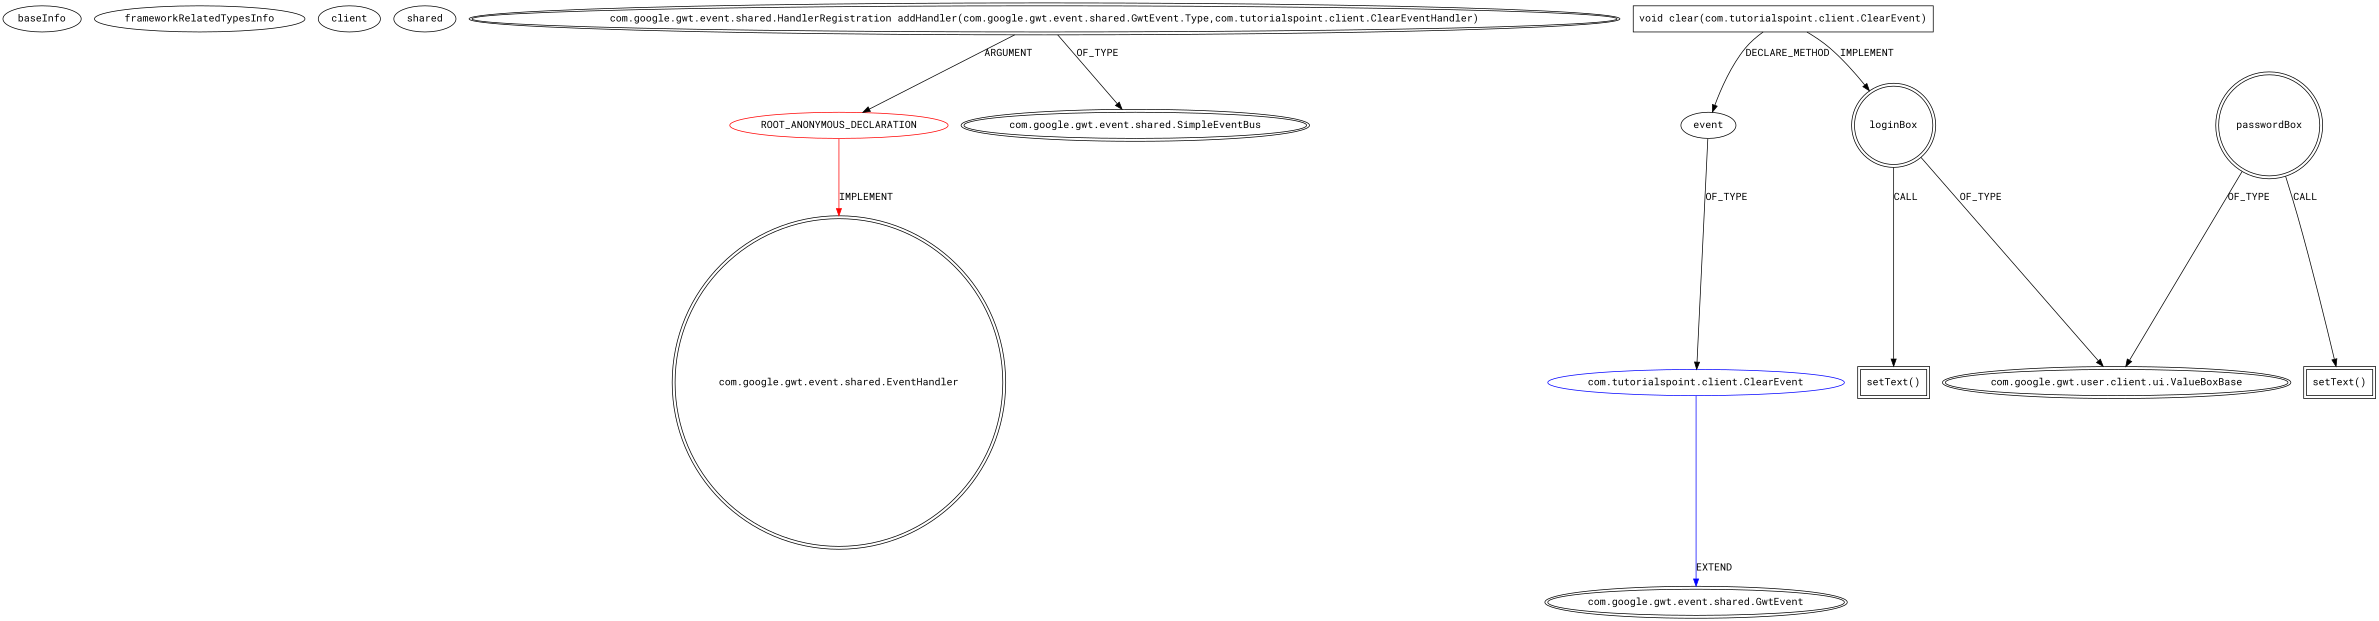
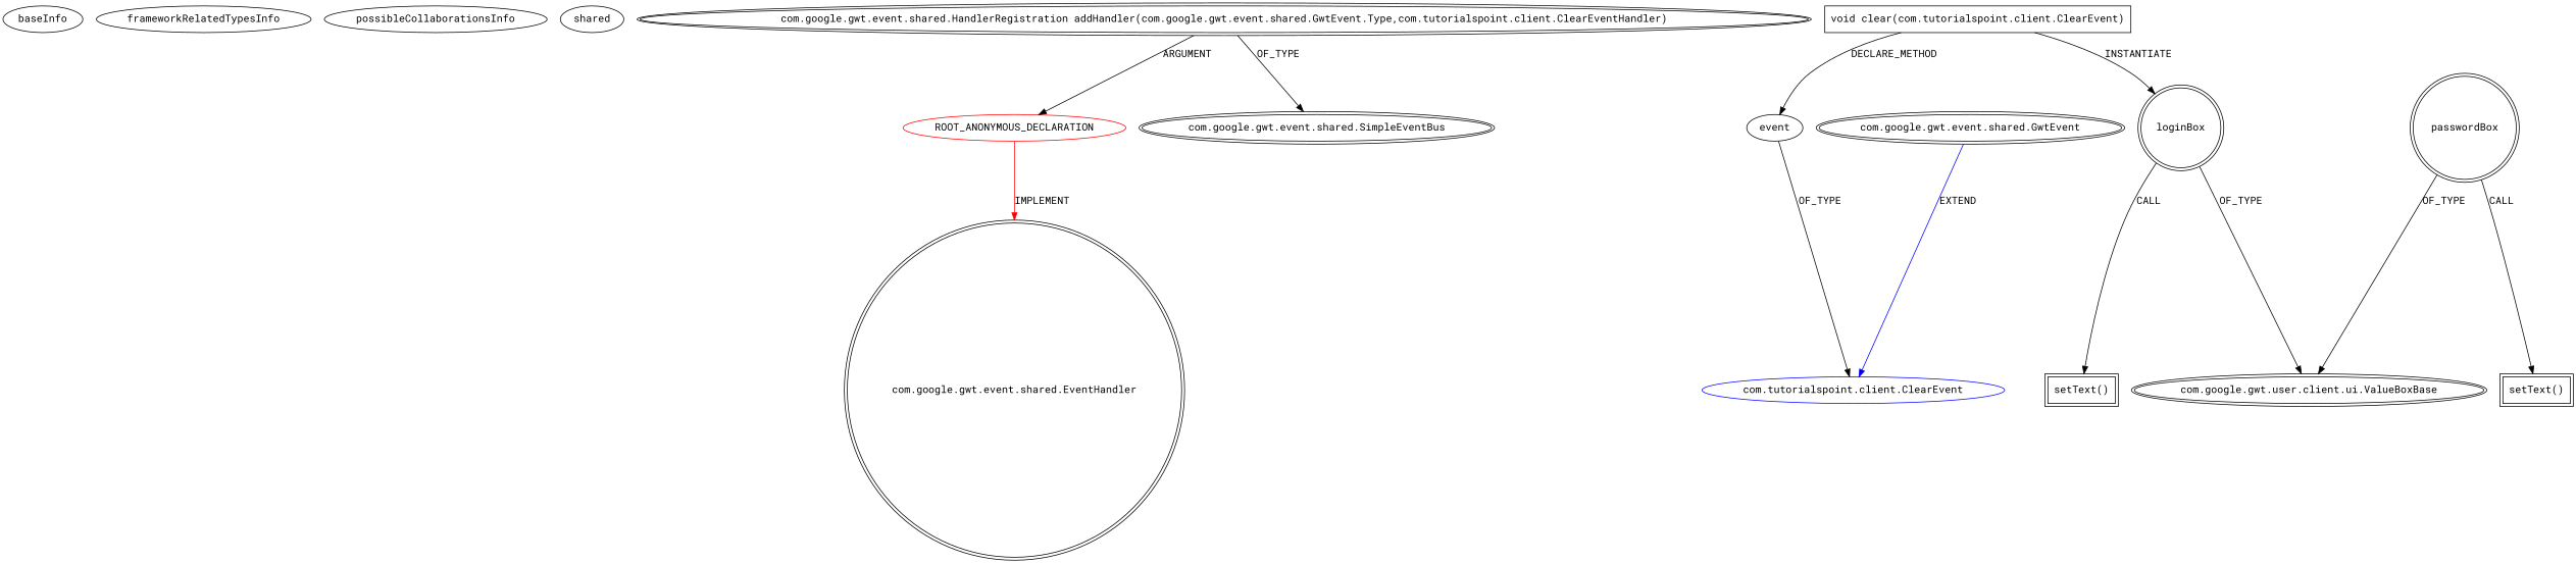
  digraph {
    fontname="Roboto Mono"
    node [fontname="Roboto Mono" isFrameworkType=true peripheries=2]
    edge [fontname="Roboto Mono"]
    baseInfo [category=extension_graph graphId=4531 isAnonymous=true possibleRelation=true isFrameworkType="" peripheries=""]
    frameworkRelatedTypesInfo [0="com.google.gwt.event.shared.EventHandler" isFrameworkType="" peripheries=""]
-   possibleCollaborationsInfo [0="4531~CLIENT_METHOD_DECLARATION-PARAMETER_DECLARATION-~com.google.gwt.event.shared.EventHandler ~com.google.gwt.event.shared.GwtEvent ~true~false" label=client isFrameworkType="" peripheries=""]
+   possibleCollaborationsInfo [0="4531~CLIENT_METHOD_DECLARATION-PARAMETER_DECLARATION-~com.google.gwt.event.shared.EventHandler ~com.google.gwt.event.shared.GwtEvent ~true~false" isFrameworkType="" peripheries=""]
    n4 [contextSignature="void Login(com.google.gwt.event.shared.SimpleEventBus)" filePath="/svor-SimpleGWTProject/SimpleGWTProject-master/src/com/tutorialspoint/client/Login.java" graphId=4531 label=shared projectName="svor-SimpleGWTProject" isFrameworkType="" peripheries=""]
    n5 [color=red isFrameworkType=false label=ROOT_ANONYMOUS_DECLARATION vertexType=ROOT_ANONYMOUS_DECLARATION peripheries=""]
    n6 [label="com.google.gwt.event.shared.EventHandler" shape=circle vertexType=FRAMEWORK_INTERFACE_TYPE]
    n7 [isFrameworkType=false label="void clear(com.tutorialspoint.client.ClearEvent)" shape=box vertexType=CLIENT_METHOD_DECLARATION peripheries=""]
    n8 [isFrameworkType=false label=event vertexType=PARAMETER_DECLARATION peripheries=""]
    n9 [label=loginBox shape=circle vertexType=VARIABLE_EXPRESION]
    n10 [label="com.google.gwt.event.shared.HandlerRegistration addHandler(com.google.gwt.event.shared.GwtEvent.Type,com.tutorialspoint.client.ClearEventHandler)" vertexType=OUTSIDE_CALL]
    n11 [label="com.google.gwt.event.shared.SimpleEventBus" vertexType=FRAMEWORK_CLASS_TYPE]
    n12 [color=blue isFrameworkType=false label="com.tutorialspoint.client.ClearEvent" vertexType=REFERENCE_CLIENT_CLASS_DECLARATION peripheries=""]
    n13 [label="com.google.gwt.user.client.ui.ValueBoxBase" vertexType=FRAMEWORK_CLASS_TYPE]
    n14 [label="setText()" shape=box vertexType=INSIDE_CALL]
    n15 [label=passwordBox shape=circle vertexType=VARIABLE_EXPRESION]
    n16 [label="setText()" shape=box vertexType=INSIDE_CALL]
    n17 [label="com.google.gwt.event.shared.GwtEvent" vertexType=FRAMEWORK_CLASS_TYPE]
    n5 -> n6 [color=red label=IMPLEMENT]
    n7 -> n8 [label=DECLARE_METHOD]
-   n7 -> n9 [label=IMPLEMENT]
+   n7 -> n9 [label=INSTANTIATE]
    n8 -> n12 [label=OF_TYPE]
    n9 -> n13 [label=OF_TYPE]
    n9 -> n14 [label=CALL]
    n10 -> n5 [label=ARGUMENT]
    n10 -> n11 [label=OF_TYPE]
-   n12 -> n17 [color=blue label=EXTEND]
+   n17 -> n12 [color=blue label=EXTEND]
    n15 -> n13 [label=OF_TYPE]
    n15 -> n16 [label=CALL]
  }
